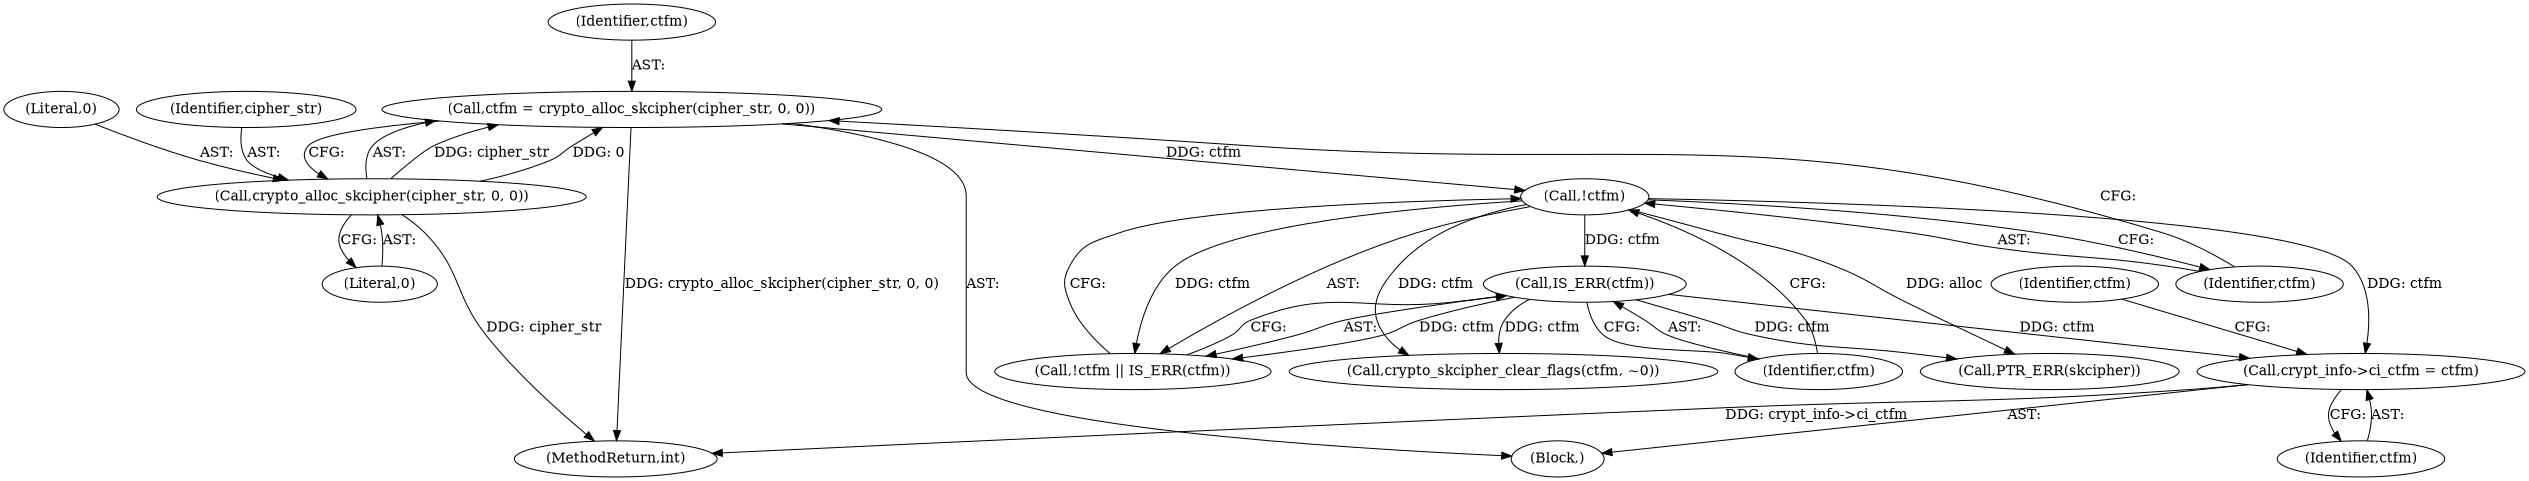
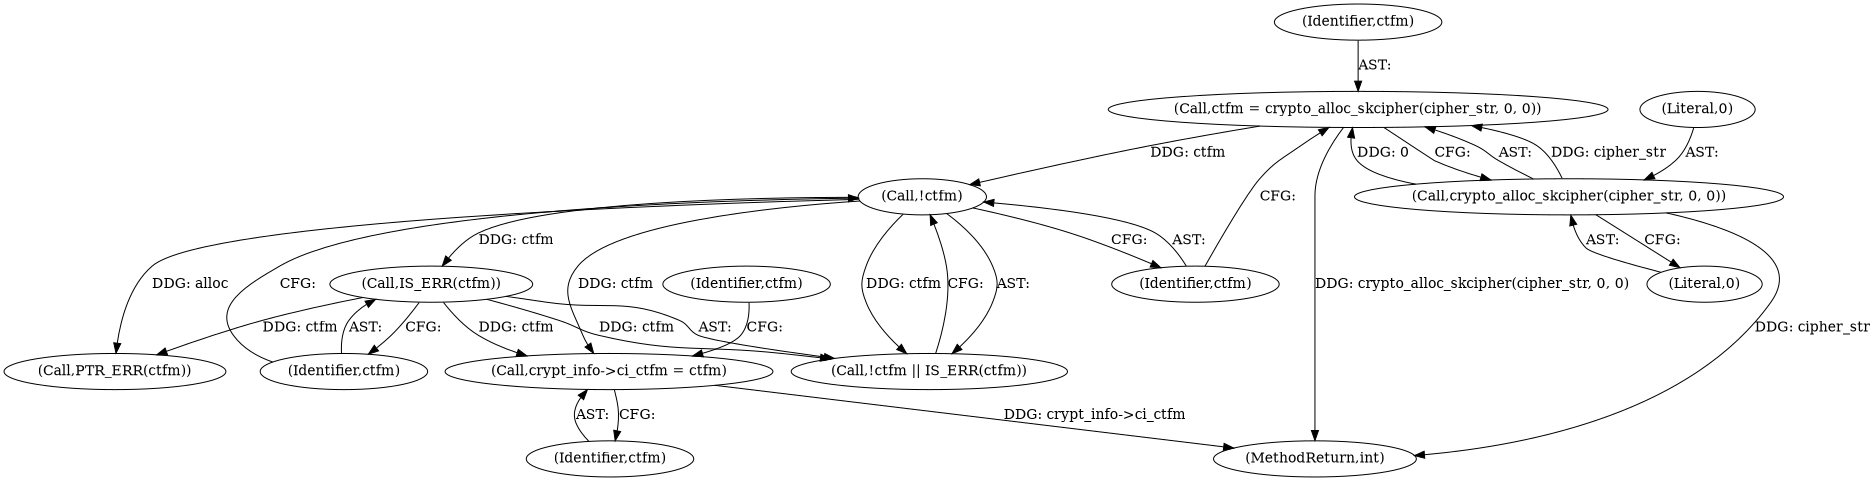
  digraph {
    n1 [label="(Call,crypt_info->ci_ctfm = ctfm)"]
    n2 [label="(Identifier,ctfm)"]
-   n3 [label="(Block,)"]
    n4 [label="(MethodReturn,int)"]
    n5 [label="(Call,IS_ERR(ctfm))"]
    n6 [label="(Call,!ctfm || IS_ERR(ctfm))"]
-   n7 [label="(Call,PTR_ERR(skcipher))"]
+   n7 [label="(Call,PTR_ERR(ctfm))"]
    n8 [label="(Identifier,ctfm)"]
-   n9 [label="(Call,crypto_skcipher_clear_flags(ctfm, ~0))"]
    n10 [label="(Call,!ctfm)"]
    n11 [label="(Identifier,ctfm)"]
    n12 [label="(Call,ctfm = crypto_alloc_skcipher(cipher_str, 0, 0))"]
    n13 [label="(Call,crypto_alloc_skcipher(cipher_str, 0, 0))"]
    n14 [label="(Literal,0)"]
    n15 [label="(Identifier,ctfm)"]
    n16 [label="(Identifier,ctfm)"]
    n17 [label="(Literal,0)"]
-   n18 [label="(Identifier,cipher_str)"]
    n1 -> n2 [label="CFG: "]
-   n1 -> n3 [label="AST: "]
    n1 -> n4 [label="DDG: crypt_info->ci_ctfm"]
    n2 -> n1 [label="AST: "]
    n5 -> n1 [label="DDG: ctfm"]
    n5 -> n6 [label="AST: "]
    n5 -> n6 [label="DDG: ctfm"]
    n5 -> n7 [label="DDG: ctfm"]
    n5 -> n8 [label="CFG: "]
-   n5 -> n9 [label="DDG: ctfm"]
-   n6 -> n5 [label="CFG: "]
    n6 -> n10 [label="CFG: "]
    n8 -> n5 [label="AST: "]
    n8 -> n10 [label="CFG: "]
    n10 -> n1 [label="DDG: ctfm"]
    n10 -> n5 [label="DDG: ctfm"]
    n10 -> n6 [label="AST: "]
    n10 -> n6 [label="DDG: ctfm"]
    n10 -> n7 [label="DDG: alloc"]
-   n10 -> n9 [label="DDG: ctfm"]
    n10 -> n11 [label="CFG: "]
    n11 -> n10 [label="AST: "]
    n11 -> n12 [label="CFG: "]
-   n12 -> n3 [label="AST: "]
    n12 -> n4 [label="DDG: crypto_alloc_skcipher(cipher_str, 0, 0)"]
    n12 -> n10 [label="DDG: ctfm"]
    n12 -> n13 [label="CFG: "]
    n13 -> n4 [label="DDG: cipher_str"]
    n13 -> n12 [label="AST: "]
    n13 -> n12 [label="DDG: cipher_str"]
    n13 -> n12 [label="DDG: 0"]
    n13 -> n14 [label="CFG: "]
    n14 -> n13 [label="AST: "]
    n15 -> n1 [label="CFG: "]
    n16 -> n12 [label="AST: "]
    n17 -> n13 [label="AST: "]
-   n18 -> n13 [label="AST: "]
  }
